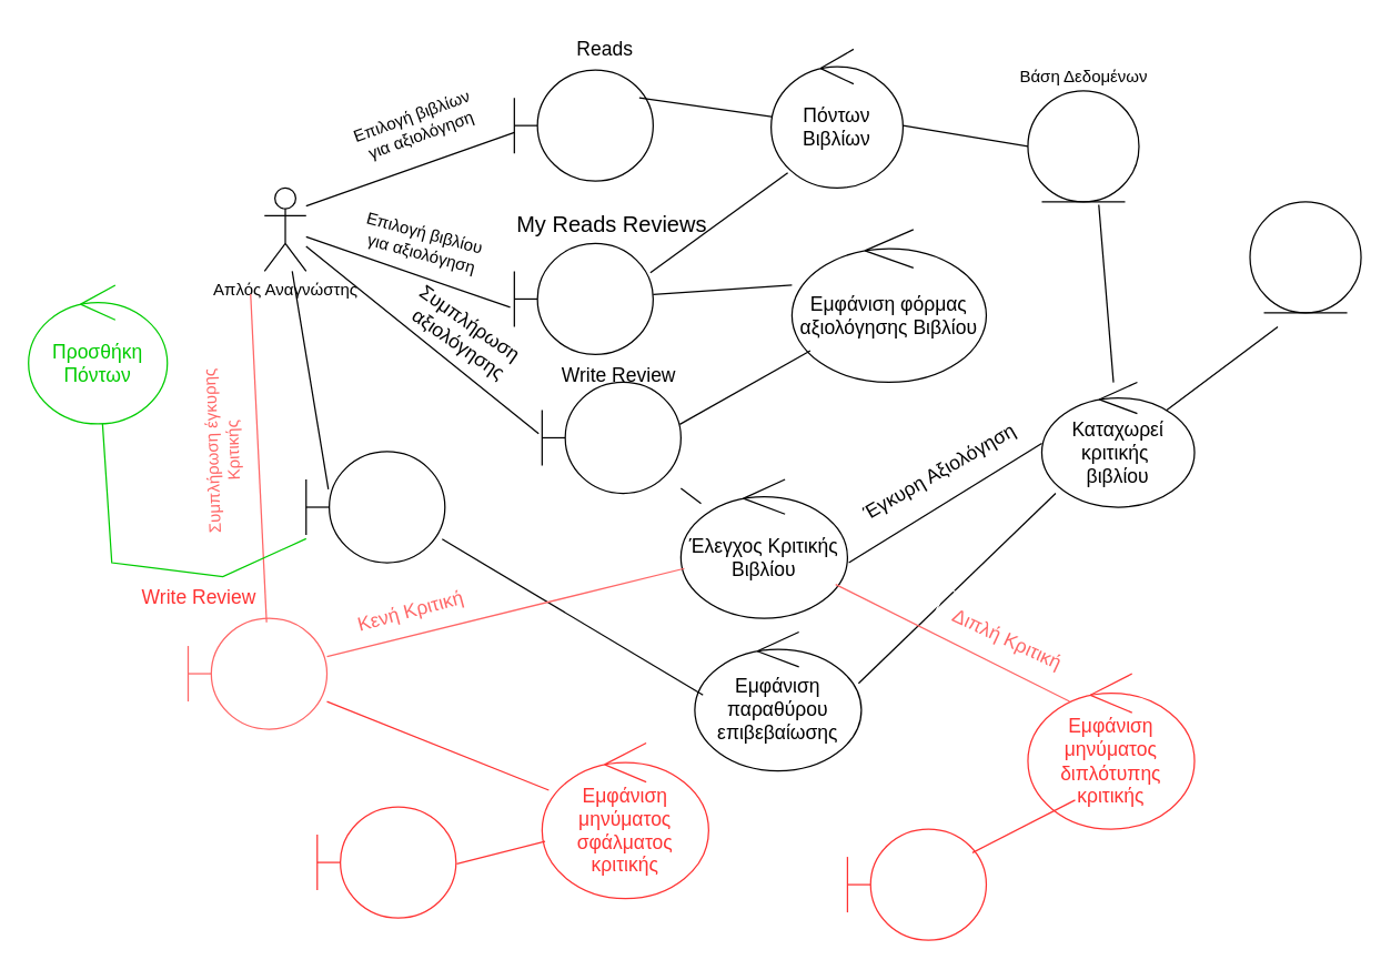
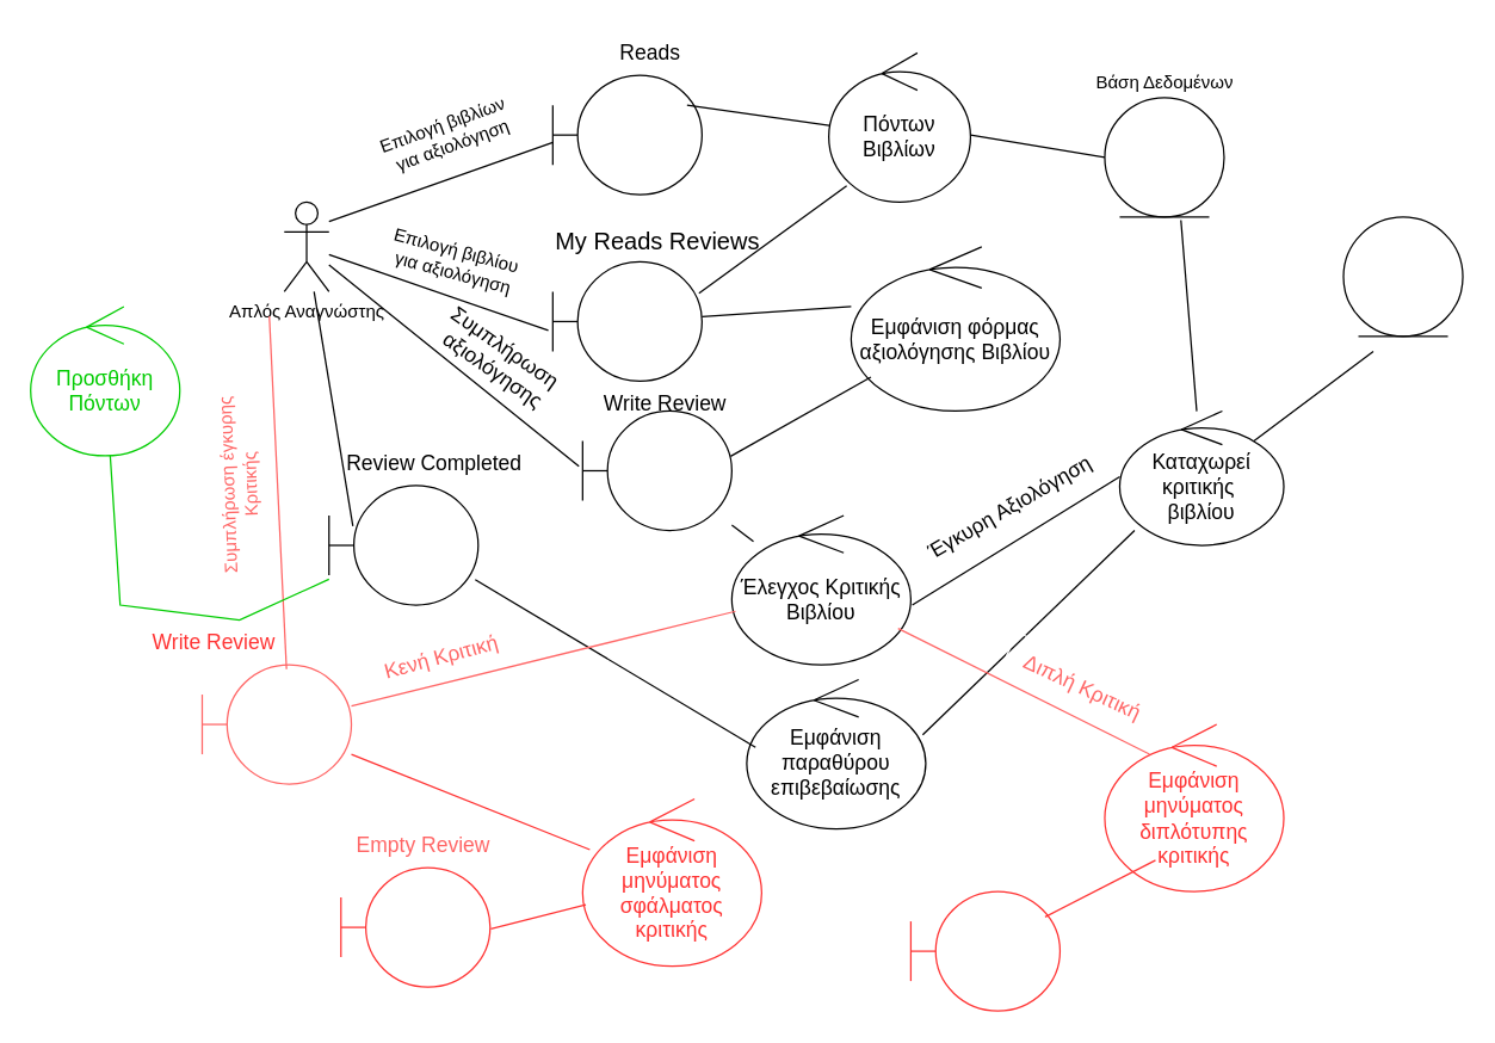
  <mxCell id="0" />
  <mxCell id="1" parent="0" />
  <mxCell id="2" value="Απλός Αναγνώστης" style="shape=umlActor;verticalLabelPosition=bottom;verticalAlign=top;html=1;outlineConnect=0;" parent="1" vertex="1"><mxGeometry x="190" y="135" width="30" height="60" as="geometry" /></mxCell>
  <mxCell id="3" value="" style="endArrow=none;html=1;rounded=0;" parent="1" edge="1"><mxGeometry width="50" height="50" relative="1" as="geometry"><mxPoint x="220" y="148" as="sourcePoint" /><mxPoint x="370" y="95" as="targetPoint" /></mxGeometry></mxCell>
  <mxCell id="4" value="" style="endArrow=none;html=1;rounded=0;entryX=-0.03;entryY=0.575;entryDx=0;entryDy=0;entryPerimeter=0;" parent="1" source="2" target="9" edge="1"><mxGeometry width="50" height="50" relative="1" as="geometry"><mxPoint x="120" y="232" as="sourcePoint" /><mxPoint x="340" y="175" as="targetPoint" /></mxGeometry></mxCell>
  <mxCell id="5" value="Επιλογή βιβλίων&amp;nbsp;&lt;div&gt;για αξιολόγηση&lt;/div&gt;" style="text;html=1;align=center;verticalAlign=middle;resizable=0;points=[];autosize=1;strokeColor=none;fillColor=none;rotation=-20;" parent="1" vertex="1"><mxGeometry x="245" y="70" width="110" height="40" as="geometry" /></mxCell>
  <mxCell id="6" value="" style="shape=umlBoundary;whiteSpace=wrap;html=1;" parent="1" vertex="1"><mxGeometry x="370" y="50" width="100" height="80" as="geometry" /></mxCell>
  <mxCell id="7" value="&lt;font style=&quot;font-size: 14px;&quot;&gt;Reads&lt;/font&gt;" style="text;html=1;align=center;verticalAlign=middle;resizable=0;points=[];autosize=1;strokeColor=none;fillColor=none;" parent="1" vertex="1"><mxGeometry x="390" y="20" width="90" height="30" as="geometry" /></mxCell>
  <mxCell id="8" value="" style="endArrow=none;html=1;rounded=0;entryX=0.032;entryY=0.49;entryDx=0;entryDy=0;entryPerimeter=0;" parent="1" target="17" edge="1"><mxGeometry width="50" height="50" relative="1" as="geometry"><mxPoint x="460" y="70" as="sourcePoint" /><mxPoint x="540" y="84.5" as="targetPoint" /></mxGeometry></mxCell>
  <mxCell id="9" value="" style="shape=umlBoundary;whiteSpace=wrap;html=1;" parent="1" vertex="1"><mxGeometry x="370" y="175" width="100" height="80" as="geometry" /></mxCell>
  <mxCell id="10" value="Επιλογή βιβλίου&amp;nbsp;&lt;div&gt;για αξιολόγηση&lt;/div&gt;" style="text;html=1;align=center;verticalAlign=middle;resizable=0;points=[];autosize=1;strokeColor=none;fillColor=none;rotation=15;" parent="1" vertex="1"><mxGeometry x="250" y="155" width="110" height="40" as="geometry" /></mxCell>
  <mxCell id="11" value="" style="endArrow=none;html=1;rounded=0;" parent="1" source="9" edge="1"><mxGeometry width="50" height="50" relative="1" as="geometry"><mxPoint x="479" y="215" as="sourcePoint" /><mxPoint x="570" y="205" as="targetPoint" /></mxGeometry></mxCell>
  <mxCell id="12" value="&lt;font style=&quot;color: rgb(0, 0, 0);&quot;&gt;&lt;span style=&quot;font-size: 12pt; line-height: 115%;&quot;&gt;My&lt;/span&gt;&lt;span style=&quot;font-size: 12pt; line-height: 115%; font-family: Calibri, sans-serif;&quot;&gt; &lt;/span&gt;&lt;span style=&quot;font-size: 12pt; line-height: 115%; font-family: Calibri, sans-serif;&quot;&gt;Reads&lt;/span&gt;&lt;span style=&quot;font-size: 12pt; font-family: Calibri, sans-serif;&quot;&gt; &lt;/span&gt;&lt;span style=&quot;font-size: 12pt; line-height: 115%; font-family: Calibri, sans-serif;&quot;&gt;Reviews&lt;/span&gt;&lt;/font&gt;" style="text;whiteSpace=wrap;html=1;" parent="1" vertex="1"><mxGeometry x="370" y="145" width="150" height="40" as="geometry" /></mxCell>
  <mxCell id="13" value="" style="endArrow=none;html=1;rounded=0;exitX=0.126;exitY=0.89;exitDx=0;exitDy=0;exitPerimeter=0;entryX=0.98;entryY=0.263;entryDx=0;entryDy=0;entryPerimeter=0;" parent="1" source="17" target="9" edge="1"><mxGeometry width="50" height="50" relative="1" as="geometry"><mxPoint x="614.96" y="140" as="sourcePoint" /><mxPoint x="617.763" y="166.051" as="targetPoint" /></mxGeometry></mxCell>
  <mxCell id="14" value="" style="ellipse;shape=umlEntity;whiteSpace=wrap;html=1;" parent="1" vertex="1"><mxGeometry x="740" y="65" width="80" height="80" as="geometry" /></mxCell>
  <mxCell id="15" value="" style="endArrow=none;html=1;rounded=0;exitX=1;exitY=0.55;exitDx=0;exitDy=0;exitPerimeter=0;entryX=0;entryY=0.5;entryDx=0;entryDy=0;" parent="1" source="17" target="14" edge="1"><mxGeometry width="50" height="50" relative="1" as="geometry"><mxPoint x="660" y="89.5" as="sourcePoint" /><mxPoint x="762" y="90.5" as="targetPoint" /></mxGeometry></mxCell>
  <mxCell id="16" value="Βάση Δεδομένων" style="text;html=1;align=center;verticalAlign=middle;resizable=0;points=[];autosize=1;strokeColor=none;fillColor=none;" parent="1" vertex="1"><mxGeometry x="720" y="40" width="120" height="30" as="geometry" /></mxCell>
  <mxCell id="17" value="&lt;font style=&quot;font-size: 14px;&quot;&gt;Πόντων Βιβλίων&lt;/font&gt;" style="ellipse;shape=umlControl;whiteSpace=wrap;html=1;" parent="1" vertex="1"><mxGeometry x="555" y="35" width="95" height="100" as="geometry" /></mxCell>
  <mxCell id="18" value="&lt;font style=&quot;font-size: 14px;&quot;&gt;Εμφάνιση φόρμας αξιολόγησης Βιβλίου&lt;/font&gt;" style="ellipse;shape=umlControl;whiteSpace=wrap;html=1;" parent="1" vertex="1"><mxGeometry x="570" y="165" width="140" height="110" as="geometry" /></mxCell>
  <mxCell id="19" value="&lt;font style=&quot;font-size: 14px;&quot;&gt;Έλεγχος Κριτικής Βιβλίου&lt;/font&gt;" style="ellipse;shape=umlControl;whiteSpace=wrap;html=1;" parent="1" vertex="1"><mxGeometry x="490" y="345" width="120" height="100" as="geometry" /></mxCell>
  <mxCell id="20" value="" style="endArrow=none;html=1;rounded=0;entryX=0.992;entryY=0.379;entryDx=0;entryDy=0;entryPerimeter=0;" parent="1" source="18" target="49" edge="1"><mxGeometry width="50" height="50" relative="1" as="geometry"><mxPoint x="480" y="222" as="sourcePoint" /><mxPoint x="580" y="215" as="targetPoint" /></mxGeometry></mxCell>
  <mxCell id="21" value="" style="endArrow=none;html=1;rounded=0;exitX=1.008;exitY=0.6;exitDx=0;exitDy=0;exitPerimeter=0;" parent="1" source="19" edge="1"><mxGeometry width="50" height="50" relative="1" as="geometry"><mxPoint x="620" y="318.5" as="sourcePoint" /><mxPoint x="750" y="319" as="targetPoint" /></mxGeometry></mxCell>
  <mxCell id="22" value="Έγκυρη Αξιολόγηση" style="edgeLabel;html=1;align=center;verticalAlign=middle;resizable=0;points=[];rotation=-30;fontSize=14;" parent="21" vertex="1" connectable="0"><mxGeometry x="0.17" y="7" relative="1" as="geometry"><mxPoint x="-14" y="-9" as="offset" /></mxGeometry></mxCell>
  <mxCell id="23" value="&lt;font style=&quot;font-size: 14px;&quot;&gt;Καταχωρεί κριτικής&amp;nbsp;&lt;/font&gt;&lt;div&gt;&lt;font style=&quot;font-size: 14px;&quot;&gt;βιβλίου&lt;/font&gt;&lt;/div&gt;" style="ellipse;shape=umlControl;whiteSpace=wrap;html=1;" parent="1" vertex="1"><mxGeometry x="750" y="275" width="110" height="90" as="geometry" /></mxCell>
  <mxCell id="24" value="" style="endArrow=none;html=1;rounded=0;entryX=0.638;entryY=1.025;entryDx=0;entryDy=0;entryPerimeter=0;" parent="1" source="23" target="14" edge="1"><mxGeometry width="50" height="50" relative="1" as="geometry"><mxPoint x="740" y="182" as="sourcePoint" /><mxPoint x="840" y="175" as="targetPoint" /></mxGeometry></mxCell>
  <mxCell id="25" value="" style="endArrow=none;html=1;rounded=0;entryX=0.638;entryY=1.025;entryDx=0;entryDy=0;entryPerimeter=0;exitX=0.983;exitY=0.37;exitDx=0;exitDy=0;exitPerimeter=0;" parent="1" source="26" edge="1"><mxGeometry width="50" height="50" relative="1" as="geometry"><mxPoint x="700" y="445" as="sourcePoint" /><mxPoint x="760" y="355" as="targetPoint" /></mxGeometry></mxCell>
  <mxCell id="26" value="&lt;font style=&quot;font-size: 14px;&quot;&gt;Εμφάνιση παραθύρου επιβεβαίωσης&lt;/font&gt;" style="ellipse;shape=umlControl;whiteSpace=wrap;html=1;" parent="1" vertex="1"><mxGeometry x="500" y="455" width="120" height="100" as="geometry" /></mxCell>
  <mxCell id="27" value="" style="endArrow=none;html=1;rounded=0;exitX=0.98;exitY=0.788;exitDx=0;exitDy=0;exitPerimeter=0;entryX=0.049;entryY=0.453;entryDx=0;entryDy=0;entryPerimeter=0;" parent="1" source="29" target="26" edge="1"><mxGeometry width="50" height="50" relative="1" as="geometry"><mxPoint x="400" y="375" as="sourcePoint" /><mxPoint x="545" y="432" as="targetPoint" /></mxGeometry></mxCell>
+ <mxCell id="28" value="&lt;span style=&quot;line-height: 115%;&quot;&gt;&lt;font&gt;Review Completed&lt;/font&gt;&lt;/span&gt;" style="text;whiteSpace=wrap;html=1;fontSize=14;" parent="1" vertex="1"><mxGeometry x="230" y="295" width="120" height="30" as="geometry" /></mxCell>
  <mxCell id="29" value="" style="shape=umlBoundary;whiteSpace=wrap;html=1;" parent="1" vertex="1"><mxGeometry x="220" y="325" width="100" height="80" as="geometry" /></mxCell>
  <mxCell id="30" value="" style="endArrow=none;html=1;rounded=0;entryX=0.16;entryY=0.338;entryDx=0;entryDy=0;entryPerimeter=0;" parent="1" source="2" target="29" edge="1"><mxGeometry width="50" height="50" relative="1" as="geometry"><mxPoint x="230" y="180" as="sourcePoint" /><mxPoint x="377" y="231" as="targetPoint" /></mxGeometry></mxCell>
  <mxCell id="31" value="" style="endArrow=none;html=1;rounded=0;strokeColor=#FF6666;" parent="1" target="19" edge="1"><mxGeometry width="50" height="50" relative="1" as="geometry"><mxPoint x="770" y="505" as="sourcePoint" /><mxPoint x="400" y="405" as="targetPoint" /></mxGeometry></mxCell>
  <mxCell id="32" value="&lt;font style=&quot;color: rgb(255, 102, 102);&quot;&gt;Διπλή Κριτική&lt;/font&gt;" style="text;html=1;align=center;verticalAlign=middle;resizable=0;points=[];autosize=1;strokeColor=#FFFFFF;fillColor=none;rotation=25;fontSize=14;" parent="1" vertex="1"><mxGeometry x="670" y="445" width="110" height="30" as="geometry" /></mxCell>
  <mxCell id="33" value="" style="shape=umlBoundary;whiteSpace=wrap;html=1;strokeColor=#FF6666;" parent="1" vertex="1"><mxGeometry x="135" y="445" width="100" height="80" as="geometry" /></mxCell>
  <mxCell id="34" value="&lt;span style=&quot;font-size: 14px; text-align: center; text-wrap-mode: nowrap;&quot;&gt;&lt;font style=&quot;color: rgb(255, 51, 51);&quot;&gt;Write Review&lt;/font&gt;&lt;/span&gt;" style="text;whiteSpace=wrap;html=1;" parent="1" vertex="1"><mxGeometry x="100" y="415" width="85" height="30" as="geometry" /></mxCell>
  <mxCell id="35" value="" style="endArrow=none;html=1;rounded=0;strokeColor=#FF6666;" parent="1" source="33" target="19" edge="1"><mxGeometry width="50" height="50" relative="1" as="geometry"><mxPoint x="490" y="475" as="sourcePoint" /><mxPoint x="681" y="411" as="targetPoint" /></mxGeometry></mxCell>
  <mxCell id="36" value="&lt;font style=&quot;color: rgb(255, 102, 102);&quot;&gt;Κενή Κριτική&lt;/font&gt;" style="text;html=1;align=center;verticalAlign=middle;resizable=0;points=[];autosize=1;strokeColor=none;fillColor=none;rotation=-15;fontSize=14;" parent="1" vertex="1"><mxGeometry x="245" y="425" width="100" height="30" as="geometry" /></mxCell>
  <mxCell id="37" value="" style="endArrow=none;html=1;rounded=0;strokeColor=#FF6666;exitX=0.565;exitY=0.038;exitDx=0;exitDy=0;exitPerimeter=0;" parent="1" source="33" edge="1"><mxGeometry width="50" height="50" relative="1" as="geometry"><mxPoint x="189.105" y="415" as="sourcePoint" /><mxPoint x="180" y="211.5" as="targetPoint" /></mxGeometry></mxCell>
  <mxCell id="38" value="&lt;font style=&quot;color: rgb(255, 102, 102);&quot;&gt;Συμπλήρωση έγκυρης&lt;/font&gt;&lt;div&gt;&lt;font style=&quot;color: rgb(255, 102, 102);&quot;&gt;Κριτικής&lt;/font&gt;&lt;/div&gt;" style="text;html=1;align=center;verticalAlign=middle;resizable=0;points=[];autosize=1;strokeColor=none;fillColor=none;rotation=-92;" parent="1" vertex="1"><mxGeometry y="305" width="140" height="40" as="geometry" x="90" /></mxCell>
  <mxCell id="39" value="&lt;span style=&quot;font-size: 14px;&quot;&gt;&lt;font style=&quot;color: rgb(255, 51, 51);&quot;&gt;Εμφάνιση μηνύματος σφάλματος κριτικής&lt;/font&gt;&lt;/span&gt;" style="ellipse;shape=umlControl;whiteSpace=wrap;html=1;strokeColor=#FF3333;" parent="1" vertex="1"><mxGeometry x="390" y="535" width="120" height="112" as="geometry" /></mxCell>
  <mxCell id="40" value="" style="endArrow=none;html=1;rounded=0;strokeColor=#FF3333;" parent="1" source="39" target="33" edge="1"><mxGeometry width="50" height="50" relative="1" as="geometry"><mxPoint x="526.5" y="323" as="sourcePoint" /><mxPoint x="300" y="495" as="targetPoint" /></mxGeometry></mxCell>
  <mxCell id="41" value="" style="shape=umlBoundary;whiteSpace=wrap;html=1;fontColor=#FF3333;strokeColor=#FF3333;" parent="1" vertex="1"><mxGeometry x="228" y="581" width="100" height="80" as="geometry" /></mxCell>
  <mxCell id="42" value="" style="endArrow=none;html=1;rounded=0;strokeColor=#FF3333;entryX=1.005;entryY=0.513;entryDx=0;entryDy=0;entryPerimeter=0;" parent="1" source="39" target="41" edge="1"><mxGeometry width="50" height="50" relative="1" as="geometry"><mxPoint x="412.5" y="541" as="sourcePoint" /><mxPoint x="338.5" y="505" as="targetPoint" /></mxGeometry></mxCell>
+ <mxCell id="43" value="&lt;font color=&quot;#ff6666&quot;&gt;Empty Review&lt;/font&gt;" style="text;html=1;align=center;verticalAlign=middle;resizable=0;points=[];autosize=1;strokeColor=none;fillColor=none;fontSize=14;" parent="1" vertex="1"><mxGeometry x="228" y="551" width="110" height="30" as="geometry" /></mxCell>
  <mxCell id="44" value="&lt;span style=&quot;font-size: 14px;&quot;&gt;&lt;font style=&quot;color: rgb(255, 51, 51);&quot;&gt;Εμφάνιση μηνύματος διπλότυπης κριτικής&lt;/font&gt;&lt;/span&gt;" style="ellipse;shape=umlControl;whiteSpace=wrap;html=1;strokeColor=#FF3333;" parent="1" vertex="1"><mxGeometry x="740" y="485" width="120" height="112" as="geometry" /></mxCell>
  <mxCell id="45" value="" style="shape=umlBoundary;whiteSpace=wrap;html=1;fontColor=#FF3333;strokeColor=#FF3333;" parent="1" vertex="1"><mxGeometry x="610" y="597" width="100" height="80" as="geometry" /></mxCell>
  <mxCell id="46" value="" style="endArrow=none;html=1;rounded=0;strokeColor=#FF3333;entryX=1.005;entryY=0.513;entryDx=0;entryDy=0;entryPerimeter=0;" parent="1" edge="1"><mxGeometry width="50" height="50" relative="1" as="geometry"><mxPoint x="774" y="576" as="sourcePoint" /><mxPoint x="700" y="614" as="targetPoint" /></mxGeometry></mxCell>
  <mxCell id="47" value="" style="endArrow=none;html=1;rounded=0;" parent="1" edge="1"><mxGeometry width="50" height="50" relative="1" as="geometry"><mxPoint x="840" y="295" as="sourcePoint" /><mxPoint x="920" y="235" as="targetPoint" /></mxGeometry></mxCell>
  <mxCell id="48" value="" style="ellipse;shape=umlEntity;whiteSpace=wrap;html=1;" parent="1" vertex="1"><mxGeometry x="900" y="145" width="80" height="80" as="geometry" /></mxCell>
  <mxCell id="49" value="" style="shape=umlBoundary;whiteSpace=wrap;html=1;" parent="1" vertex="1"><mxGeometry x="390" y="275" width="100" height="80" as="geometry" /></mxCell>
  <mxCell id="50" value="" style="endArrow=none;html=1;rounded=0;" parent="1" source="19" target="49" edge="1"><mxGeometry width="50" height="50" relative="1" as="geometry"><mxPoint x="592" y="256" as="sourcePoint" /><mxPoint x="499" y="315" as="targetPoint" /></mxGeometry></mxCell>
  <mxCell id="51" value="&lt;font style=&quot;font-size: 14px;&quot;&gt;Write Review&lt;/font&gt;" style="text;html=1;align=center;verticalAlign=middle;resizable=0;points=[];autosize=1;strokeColor=none;fillColor=none;" parent="1" vertex="1"><mxGeometry x="390" y="255" width="110" height="30" as="geometry" /></mxCell>
  <mxCell id="52" value="" style="endArrow=none;html=1;rounded=0;entryX=-0.025;entryY=0.463;entryDx=0;entryDy=0;entryPerimeter=0;" parent="1" source="2" target="49" edge="1"><mxGeometry width="50" height="50" relative="1" as="geometry"><mxPoint x="230" y="180" as="sourcePoint" /><mxPoint x="377" y="231" as="targetPoint" /></mxGeometry></mxCell>
  <mxCell id="53" value="&lt;font style=&quot;font-size: 14px;&quot;&gt;Συμπλήρωση&amp;nbsp;&lt;/font&gt;&lt;div&gt;&lt;font style=&quot;font-size: 14px;&quot;&gt;αξιολόγησης&lt;/font&gt;&lt;/div&gt;" style="text;html=1;align=center;verticalAlign=middle;resizable=0;points=[];autosize=1;strokeColor=none;fillColor=none;rotation=35;" parent="1" vertex="1"><mxGeometry x="280" y="215" width="110" height="50" as="geometry" /></mxCell>
  <mxCell id="54" value="&lt;span style=&quot;font-size: 14px;&quot;&gt;Προσθήκη Πόντων&lt;/span&gt;" style="ellipse;shape=umlControl;whiteSpace=wrap;html=1;fontColor=#00CC00;strokeColor=#00CC00;" vertex="1" parent="1"><mxGeometry x="20" y="205" width="100" height="100" as="geometry" /></mxCell>
  <mxCell id="55" value="" style="endArrow=none;html=1;rounded=0;strokeColor=#00CC00;" edge="1" parent="1" source="54" target="29"><mxGeometry width="50" height="50" relative="1" as="geometry"><mxPoint x="220" y="205" as="sourcePoint" /><mxPoint x="246" y="362" as="targetPoint" /><Array as="points"><mxPoint x="80" y="405" /><mxPoint x="160" y="415" /></Array></mxGeometry></mxCell>
